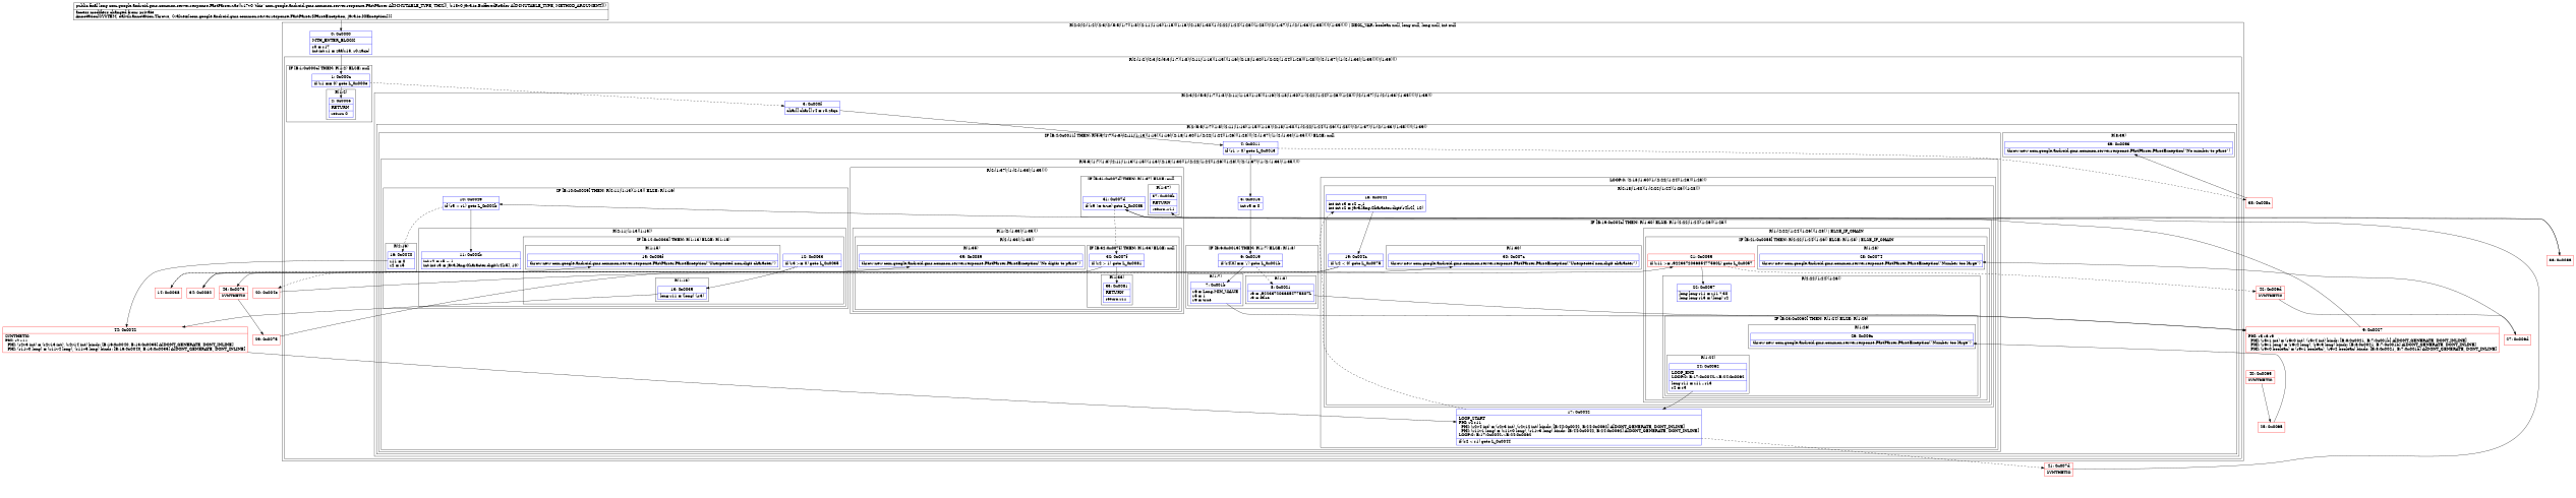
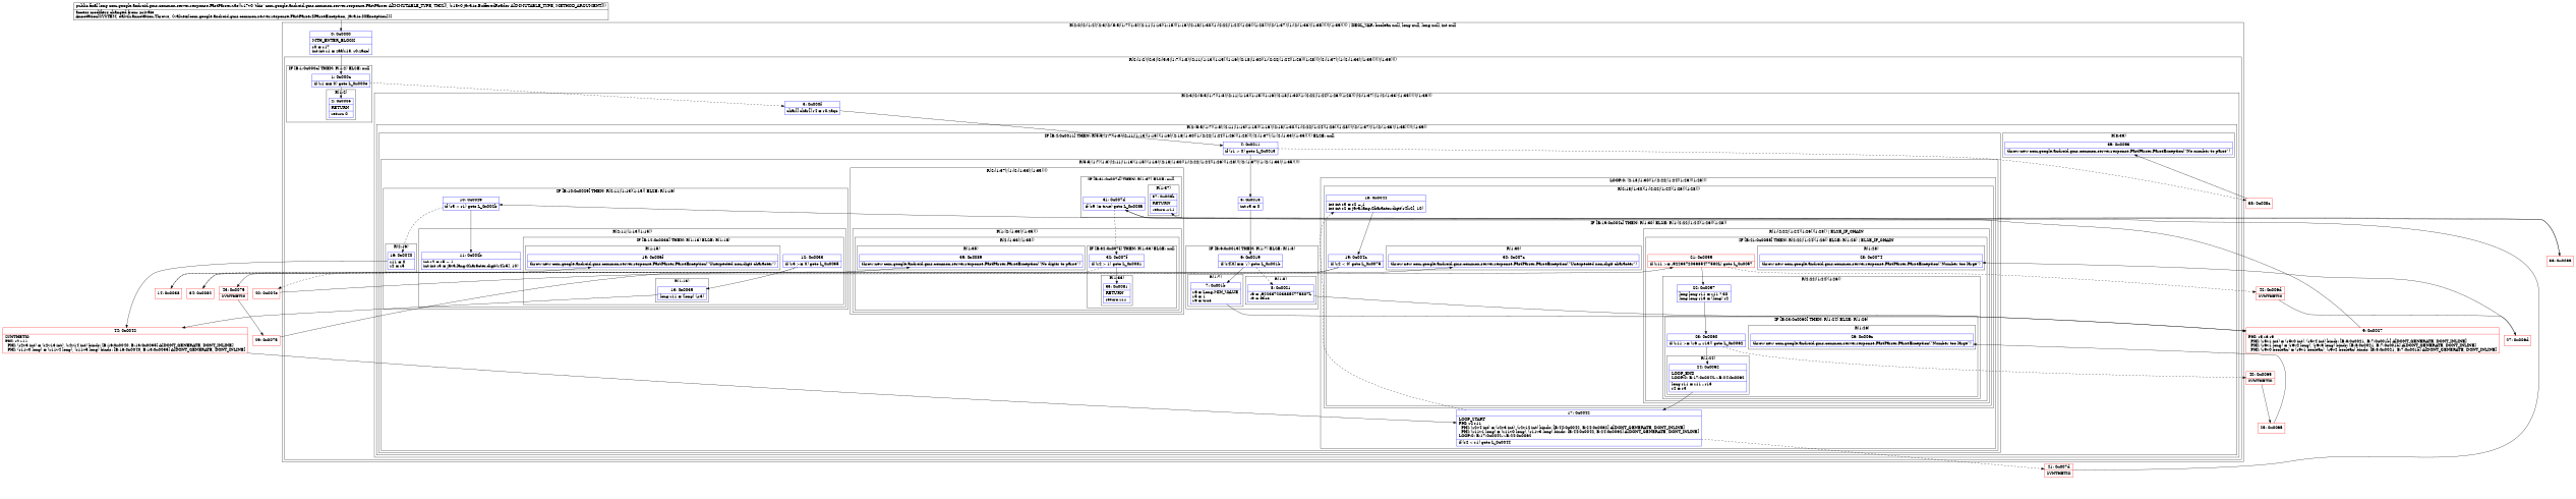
  digraph {
    node [color=blue shape=record]
    n1 [label="{2\:\ 0x000e|RETURN\l|return 0\l}"]
    n2 [label="{1\:\ 0x000c|if (r1 == 0) goto L_0x000e\l}"]
    n3 [label="{7\:\ 0x001b|r6 = Long.MIN_VALUE\lr5 = 1\lr9 = true\l}"]
    n4 [label="{8\:\ 0x0021|r6 = \-9223372036854775807L\lr9 = false\l}"]
    n5 [label="{6\:\ 0x0019|if (r4[0] == '\-') goto L_0x001b\l}"]
    n6 [label="{13\:\ 0x0035|long r11 = (long) (\-r3)\l}"]
    n7 [label="{15\:\ 0x003f|throw new com.google.android.gms.common.server.response.FastParser.ParseException(\"Unexpected non\-digit character\")\l}"]
    n8 [label="{12\:\ 0x0033|if (r3 \>= 0) goto L_0x0035\l}"]
    n9 [label="{11\:\ 0x002b|int r2 = r5 + 1\lint int r3 = java.lang.Character.digit(r4[r5], 10)\l}"]
    n10 [label="{16\:\ 0x0040|r11 = 0\lr2 = r5\l}"]
    n11 [label="{10\:\ 0x0029|if (r5 \< r1) goto L_0x002b\l}"]
    n12 [label="{30\:\ 0x007c|throw new com.google.android.gms.common.server.response.FastParser.ParseException(\"Unexpected non\-digit character\")\l}"]
    n13 [label="{24\:\ 0x0062|LOOP_END\lLOOP:0: B:17:0x0042\-\>B:24:0x0062\l|long r11 = r11 \- r13\lr2 = r3\l}"]
    n14 [label="{26\:\ 0x006c|throw new com.google.android.gms.common.server.response.FastParser.ParseException(\"Number too large\")\l}"]
+   n15 [label="{23\:\ 0x0060|if (r11 \>= (r6 + r13)) goto L_0x0062\l}"]
    n16 [label="{22\:\ 0x0057|long long r11 = r11 * 30\llong long r13 = (long) r2\l}"]
    n17 [label="{28\:\ 0x0074|throw new com.google.android.gms.common.server.response.FastParser.ParseException(\"Number too large\")\l}"]
    n18 [color=red label="{21\:\ 0x0055|if (r11 \>= \-922337203685477580L) goto L_0x0057\l}"]
    n19 [label="{19\:\ 0x004c|if (r2 \< 0) goto L_0x0075\l}"]
    n20 [label="{18\:\ 0x0044|int int r3 = r2 + 1\lint int r2 = java.lang.Character.digit(r4[r2], 10)\l}"]
    n21 [label="{17\:\ 0x0042|LOOP_START\lPHI: r2 r11 \l  PHI: (r2v4 int) = (r2v3 int), (r2v12 int) binds: [B:44:0x0042, B:24:0x0062] A[DONT_GENERATE, DONT_INLINE]\l  PHI: (r11v1 long) = (r11v0 long), (r11v3 long) binds: [B:44:0x0042, B:24:0x0062] A[DONT_GENERATE, DONT_INLINE]\lLOOP:0: B:17:0x0042\-\>B:24:0x0062\l|if (r2 \< r1) goto L_0x0044\l}"]
    n22 [label="{37\:\ 0x008b|RETURN\l|return \-r11\l}"]
    n23 [label="{31\:\ 0x007d|if (r9 != true) goto L_0x008a\l}"]
    n24 [label="{33\:\ 0x0081|RETURN\l|return r11\l}"]
    n25 [label="{32\:\ 0x007f|if (r2 \> 1) goto L_0x0081\l}"]
    n26 [label="{35\:\ 0x0089|throw new com.google.android.gms.common.server.response.FastParser.ParseException(\"No digits to parse\")\l}"]
    n27 [label="{5\:\ 0x0013|int r5 = 0\l}"]
    n28 [label="{4\:\ 0x0011|if (r1 \> 0) goto L_0x0013\l}"]
    n29 [label="{39\:\ 0x0093|throw new com.google.android.gms.common.server.response.FastParser.ParseException(\"No number to parse\")\l}"]
    n30 [label="{3\:\ 0x000f|char[] char[] r4 = r0.zaqc\l}"]
    n31 [label="{0\:\ 0x0000|MTH_ENTER_BLOCK\l|r0 = r17\lint int r1 = zaa(r18, r0.zaqc)\l}"]
    n32 [color=red label="{9\:\ 0x0027|PHI: r5 r6 r9 \l  PHI: (r5v1 int) = (r5v0 int), (r5v4 int) binds: [B:8:0x0021, B:7:0x001b] A[DONT_GENERATE, DONT_INLINE]\l  PHI: (r6v1 long) = (r6v2 long), (r6v3 long) binds: [B:8:0x0021, B:7:0x001b] A[DONT_GENERATE, DONT_INLINE]\l  PHI: (r9v0 boolean) = (r9v1 boolean), (r9v2 boolean) binds: [B:8:0x0021, B:7:0x001b] A[DONT_GENERATE, DONT_INLINE]\l}"]
    n33 [color=red label="{44\:\ 0x0042|SYNTHETIC\lPHI: r2 r11 \l  PHI: (r2v3 int) = (r2v13 int), (r2v14 int) binds: [B:16:0x0040, B:13:0x0035] A[DONT_GENERATE, DONT_INLINE]\l  PHI: (r11v0 long) = (r11v4 long), (r11v5 long) binds: [B:16:0x0040, B:13:0x0035] A[DONT_GENERATE, DONT_INLINE]\l}"]
    n34 [color=red label="{14\:\ 0x0038}"]
    n35 [color=red label="{40\:\ 0x0065|SYNTHETIC\l}"]
    n36 [color=red label="{42\:\ 0x006d|SYNTHETIC\l}"]
    n37 [color=red label="{20\:\ 0x004e}"]
    n38 [color=red label="{43\:\ 0x0075|SYNTHETIC\l}"]
    n39 [color=red label="{41\:\ 0x007d|SYNTHETIC\l}"]
    n40 [color=red label="{36\:\ 0x008a}"]
    n41 [color=red label="{34\:\ 0x0082}"]
    n42 [color=red label="{38\:\ 0x008c}"]
    n43 [color=red label="{29\:\ 0x0075}"]
    n44 [color=red label="{27\:\ 0x006d}"]
    n45 [color=red label="{25\:\ 0x0065}"]
    n46 [label="{public final long com.google.android.gms.common.server.response.FastParser.zae((r17v0 'this' com.google.android.gms.common.server.response.FastParser A[IMMUTABLE_TYPE, THIS]), (r18v0 java.io.BufferedReader A[IMMUTABLE_TYPE, METHOD_ARGUMENT]))  | access modifiers changed from: private\lAnnotation[SYSTEM, dalvik.annotation.Throws, \{value=[com.google.android.gms.common.server.response.FastParser$ParseException, java.io.IOException]\}]\l}" color=""]
    subgraph cluster_1 {
      label="R(2:0|(2:(1:2)|(2:3|(2:(5:5|(1:7)(1:8)|(2:11|(1:13)(1:15))(1:16)|(2:18|(1:30)(1:(2:22|(1:24)(1:26))(1:28)))|(2:(1:37)|(1:(2:(1:33)|(1:35)))))|(1:39))))) | DECL_VAR: boolean null, long null, long null, int null\l"
      n31
      subgraph cluster_2 {
        label="R(2:(1:2)|(2:3|(2:(5:5|(1:7)(1:8)|(2:11|(1:13)(1:15))(1:16)|(2:18|(1:30)(1:(2:22|(1:24)(1:26))(1:28)))|(2:(1:37)|(1:(2:(1:33)|(1:35)))))|(1:39))))"
        subgraph cluster_3 {
          label="IF [B:1:0x000c] THEN: R(1:2) ELSE: null"
          n2
          subgraph cluster_4 {
            label="R(1:2)"
            n1
          }
        }
        subgraph cluster_5 {
          label="R(2:3|(2:(5:5|(1:7)(1:8)|(2:11|(1:13)(1:15))(1:16)|(2:18|(1:30)(1:(2:22|(1:24)(1:26))(1:28)))|(2:(1:37)|(1:(2:(1:33)|(1:35)))))|(1:39)))"
          n30
          subgraph cluster_6 {
            label="R(2:(5:5|(1:7)(1:8)|(2:11|(1:13)(1:15))(1:16)|(2:18|(1:30)(1:(2:22|(1:24)(1:26))(1:28)))|(2:(1:37)|(1:(2:(1:33)|(1:35)))))|(1:39))"
            subgraph cluster_7 {
              label="IF [B:4:0x0011] THEN: R(5:5|(1:7)(1:8)|(2:11|(1:13)(1:15))(1:16)|(2:18|(1:30)(1:(2:22|(1:24)(1:26))(1:28)))|(2:(1:37)|(1:(2:(1:33)|(1:35))))) ELSE: null"
              n28
              subgraph cluster_8 {
                label="R(5:5|(1:7)(1:8)|(2:11|(1:13)(1:15))(1:16)|(2:18|(1:30)(1:(2:22|(1:24)(1:26))(1:28)))|(2:(1:37)|(1:(2:(1:33)|(1:35)))))"
                n27
                subgraph cluster_9 {
                  label="IF [B:6:0x0019] THEN: R(1:7) ELSE: R(1:8)"
                  n5
                  subgraph cluster_10 {
                    label="R(1:7)"
                    n3
                  }
                  subgraph cluster_11 {
                    label="R(1:8)"
                    n4
                  }
                }
                subgraph cluster_12 {
                  label="IF [B:10:0x0029] THEN: R(2:11|(1:13)(1:15)) ELSE: R(1:16)"
                  n11
                  subgraph cluster_13 {
                    label="R(2:11|(1:13)(1:15))"
                    n9
                    subgraph cluster_14 {
                      label="IF [B:12:0x0033] THEN: R(1:13) ELSE: R(1:15)"
                      n8
                      subgraph cluster_15 {
                        label="R(1:13)"
                        n6
                      }
                      subgraph cluster_16 {
                        label="R(1:15)"
                        n7
                      }
                    }
                  }
                  subgraph cluster_17 {
                    label="R(2:16)"
                    n10
                  }
                }
                subgraph cluster_18 {
                  label="LOOP:0: (2:18|(1:30)(1:(2:22|(1:24)(1:26))(1:28)))"
                  n21
                  subgraph cluster_19 {
                    label="R(2:18|(1:30)(1:(2:22|(1:24)(1:26))(1:28)))"
                    n20
                    subgraph cluster_20 {
                      label="IF [B:19:0x004c] THEN: R(1:30) ELSE: R(1:(2:22|(1:24)(1:26))(1:28))"
                      n19
                      subgraph cluster_21 {
                        label="R(1:30)"
                        n12
                      }
                      subgraph cluster_22 {
                        label="R(1:(2:22|(1:24)(1:26))(1:28)) | ELSE_IF_CHAIN\l"
                        subgraph cluster_23 {
                          label="IF [B:21:0x0055] THEN: R(2:22|(1:24)(1:26)) ELSE: R(1:28) | ELSE_IF_CHAIN\l"
                          n18
                          subgraph cluster_24 {
                            label="R(2:22|(1:24)(1:26))"
                            n16
                            subgraph cluster_25 {
                              label="IF [B:23:0x0060] THEN: R(1:24) ELSE: R(1:26)"
+                             n15
                              subgraph cluster_26 {
                                label="R(1:24)"
                                n13
                              }
                              subgraph cluster_27 {
                                label="R(1:26)"
                                n14
                              }
                            }
                          }
                          subgraph cluster_28 {
                            label="R(1:28)"
                            n17
                          }
                        }
                      }
                    }
                  }
                }
                subgraph cluster_29 {
                  label="R(2:(1:37)|(1:(2:(1:33)|(1:35))))"
                  subgraph cluster_30 {
                    label="IF [B:31:0x007d] THEN: R(1:37) ELSE: null"
                    n23
                    subgraph cluster_31 {
                      label="R(1:37)"
                      n22
                    }
                  }
                  subgraph cluster_32 {
                    label="R(1:(2:(1:33)|(1:35)))"
                    subgraph cluster_33 {
                      label="R(2:(1:33)|(1:35))"
                      subgraph cluster_34 {
                        label="IF [B:32:0x007f] THEN: R(1:33) ELSE: null"
                        n25
                        subgraph cluster_35 {
                          label="R(1:33)"
                          n24
                        }
                      }
                      subgraph cluster_36 {
                        label="R(1:35)"
                        n26
                      }
                    }
                  }
                }
              }
            }
            subgraph cluster_37 {
              label="R(8:39)"
              n29
            }
          }
        }
      }
    }
    n2 -> n1
    n2 -> n30 [style=dashed]
    n3 -> n32
    n4 -> n32
    n5 -> n3
    n5 -> n4 [style=dashed]
    n6 -> n33
    n8 -> n6
    n8 -> n34 [style=dashed]
    n10 -> n33
    n11 -> n9
    n11 -> n10 [style=dashed]
    n13 -> n21
+   n15 -> n13
+   n15 -> n35 [style=dashed]
+   n16 -> n15
    n18 -> n16
    n18 -> n36 [style=dashed]
    n19 -> n37 [style=dashed]
    n19 -> n38
    n20 -> n19
    n21 -> n20 [style=dashed]
    n21 -> n39 [style=dashed]
    n23 -> n25 [style=dashed]
    n23 -> n40
    n25 -> n24
-   n25 -> n41 [style=solid]
+   n25 -> n41 [style=dashed]
    n27 -> n5
    n28 -> n27
    n28 -> n42 [style=dashed]
    n30 -> n28
    n31 -> n2
    n32 -> n11
    n33 -> n21
    n34 -> n7
    n35 -> n45
    n36 -> n44
    n37 -> n18
    n38 -> n43
    n39 -> n23
    n40 -> n22
    n41 -> n26
    n42 -> n29
    n43 -> n12
    n44 -> n17
    n45 -> n14
    n46 -> n31
  }
